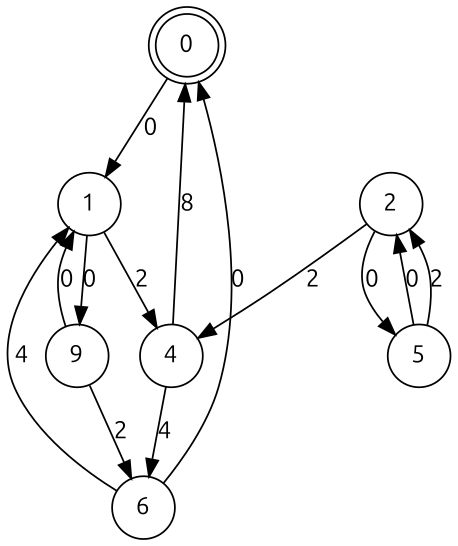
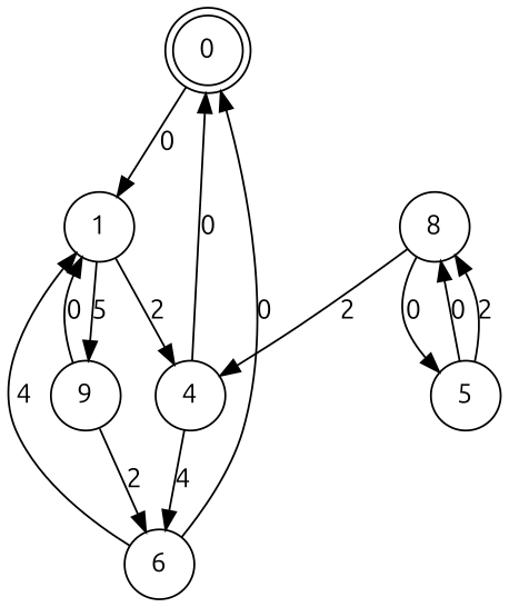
  digraph {
    fontname=Ubuntu
    node [fontname=Ubuntu shape=circle]
    edge [fontname=Ubuntu]
    n1 [label=0 shape=doublecircle]
    n2 [label=1]
    n3 [label=9]
    n4 [label=4]
-   n5 [label=2]
+   n5 [label=8]
    n6 [label=5]
    n7 [label=6]
    n1 -> n2 [label=0]
-   n2 -> n3 [label=0]
+   n2 -> n3 [label=5]
    n2 -> n4 [label=2]
    n3 -> n2 [label=0]
    n3 -> n7 [label=2]
-   n4 -> n1 [label=8]
+   n4 -> n1 [label=0]
    n4 -> n7 [label=4]
    n5 -> n4 [label=2]
    n5 -> n6 [label=0]
    n6 -> n5 [label=0]
    n6 -> n5 [label=2]
    n7 -> n1 [label=0]
    n7 -> n2 [label=4]
  }
